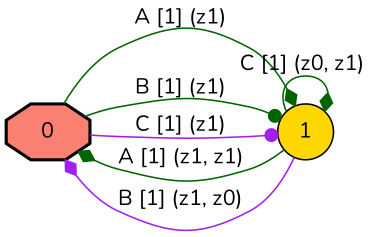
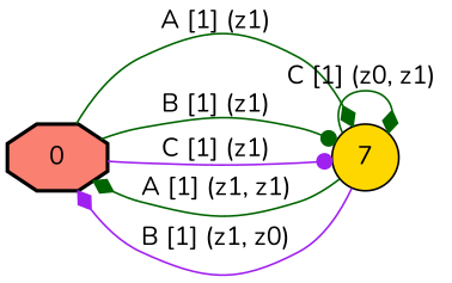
  digraph {
    rankdir=LR
    fontname=Nunito
    node [fontname=Nunito]
    edge [color=darkgreen arrowhead=diamond fontname=Nunito]
    0 [shape=octagon style="bold,filled" fillcolor=salmon]
-   1 [shape=circle style=filled fillcolor=gold]
+   1 [shape=circle style=filled fillcolor=gold label=7]
    0 -> 1 [label="A [1] (z1) "]
    0 -> 1 [label="B [1] (z1) " arrowhead=dot]
    0 -> 1 [label="C [1] (z1) " color=purple arrowhead=dot]
    1 -> 0 [label="A [1] (z1, z1) "]
    1 -> 0 [label="B [1] (z1, z0) " color=purple]
    1 -> 1 [label="C [1] (z0, z1) "]
  }
